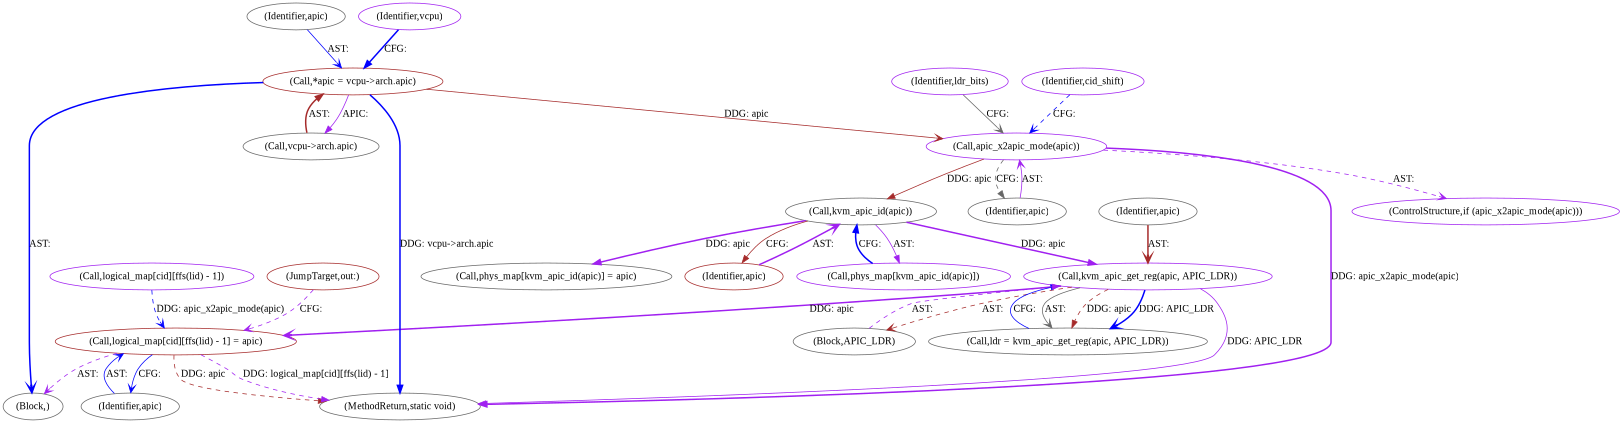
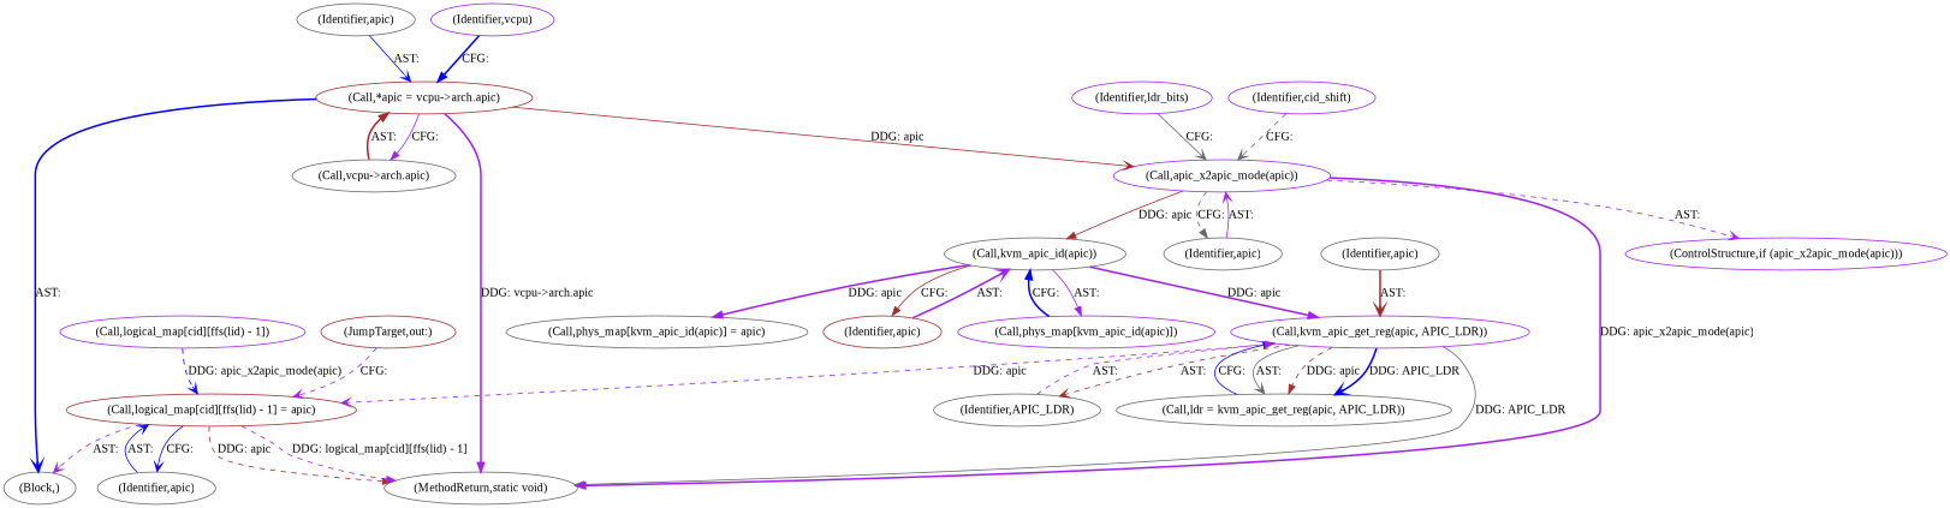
  digraph {
    fontname="Liberation Serif"
    node [color=gray40 fontname="Liberation Serif"]
    edge [arrowhead=vee color=purple fontname="Liberation Serif" style=solid]
    n1 [color=brown label="(Call,logical_map[cid][ffs(lid) - 1] = apic)"]
    n2 [label="(Identifier,apic)"]
    n3 [label="(MethodReturn,static void)"]
    n4 [label="(Block,)"]
    n5 [color=purple label="(Call,kvm_apic_get_reg(apic, APIC_LDR))"]
    n6 [label="(Call,ldr = kvm_apic_get_reg(apic, APIC_LDR))"]
-   n7 [label="(Block,APIC_LDR)"]
+   n7 [label="(Identifier,APIC_LDR)"]
    n8 [label="(Call,kvm_apic_id(apic))"]
    n9 [color=purple label="(Call,phys_map[kvm_apic_id(apic)])"]
    n10 [label="(Call,phys_map[kvm_apic_id(apic)] = apic)"]
    n11 [color=brown label="(Identifier,apic)"]
    n12 [color=purple label="(Call,apic_x2apic_mode(apic))"]
    n13 [label="(Identifier,apic)"]
    n14 [color=purple label="(ControlStructure,if (apic_x2apic_mode(apic)))"]
    n15 [color=brown label="(Call,*apic = vcpu->arch.apic)"]
    n16 [label="(Call,vcpu->arch.apic)"]
    n17 [label="(Identifier,apic)"]
    n18 [label="(Identifier,apic)"]
    n19 [color=purple label="(Identifier,ldr_bits)"]
    n20 [color=brown label="(JumpTarget,out:)"]
    n21 [color=purple label="(Identifier,cid_shift)"]
    n22 [color=purple label="(Call,logical_map[cid][ffs(lid) - 1])"]
    n23 [color=purple label="(Identifier,vcpu)"]
    n1 -> n2 [color=blue label="CFG: "]
    n1 -> n3 [arrowhead=normal color=brown label="DDG: apic" style=dashed]
    n1 -> n3 [arrowhead=normal label="DDG: logical_map[cid][ffs(lid) - 1]" style=dashed]
    n1 -> n4 [label="AST: " style=dashed]
    n2 -> n1 [color=blue label="AST: "]
-   n5 -> n1 [label="DDG: apic" style=bold]
-   n5 -> n3 [arrowhead=normal label="DDG: APIC_LDR"]
+   n5 -> n1 [label="DDG: apic" style=dashed]
+   n5 -> n3 [arrowhead=normal color=gray40 label="DDG: APIC_LDR"]
    n5 -> n6 [color=gray40 label="AST: "]
    n5 -> n6 [arrowhead=normal color=brown label="DDG: apic" style=dashed]
    n5 -> n6 [color=blue label="DDG: APIC_LDR" style=bold]
    n5 -> n7 [color=brown label="AST: " style=dashed]
    n6 -> n5 [arrowhead=normal color=blue label="CFG: "]
    n7 -> n5 [arrowhead=normal label="AST: " style=dashed]
    n8 -> n5 [arrowhead=normal label="DDG: apic" style=bold]
    n8 -> n9 [arrowhead=normal label="AST: "]
    n8 -> n10 [arrowhead=normal label="DDG: apic" style=bold]
    n8 -> n11 [arrowhead=normal color=brown label="CFG: "]
    n9 -> n8 [arrowhead=normal color=blue label="CFG: " style=bold]
    n11 -> n8 [label="AST: " style=bold]
    n12 -> n3 [arrowhead=normal label="DDG: apic_x2apic_mode(apic)" style=bold]
    n12 -> n8 [arrowhead=normal color=brown label="DDG: apic"]
    n12 -> n13 [arrowhead=normal color=gray40 label="CFG: " style=dashed]
    n12 -> n14 [label="AST: " style=dashed]
    n13 -> n12 [label="AST: "]
-   n15 -> n3 [arrowhead=normal color=blue label="DDG: vcpu->arch.apic" style=bold]
+   n15 -> n3 [arrowhead=normal label="DDG: vcpu->arch.apic" style=bold]
    n15 -> n4 [color=blue label="AST: " style=bold]
    n15 -> n12 [color=brown label="DDG: apic"]
-   n15 -> n16 [arrowhead=normal label="APIC: "]
+   n15 -> n16 [arrowhead=normal label="CFG: "]
    n16 -> n15 [arrowhead=normal color=brown label="AST: " style=bold]
    n17 -> n5 [color=brown label="AST: " style=bold]
    n18 -> n15 [color=blue label="AST: "]
    n19 -> n12 [color=gray40 label="CFG: "]
    n20 -> n1 [label="CFG: " style=dashed]
-   n21 -> n12 [color=blue label="CFG: " style=dashed]
+   n21 -> n12 [color=gray40 label="CFG: " style=dashed]
    n22 -> n1 [color=blue label="DDG: apic_x2apic_mode(apic)" style=dashed]
    n23 -> n15 [arrowhead=normal color=blue label="CFG: " style=bold]
  }
